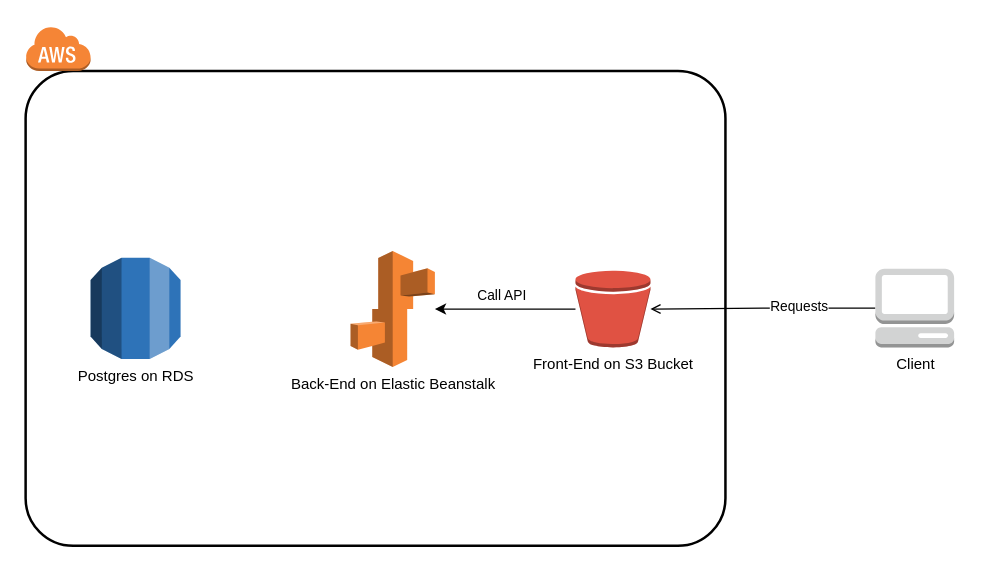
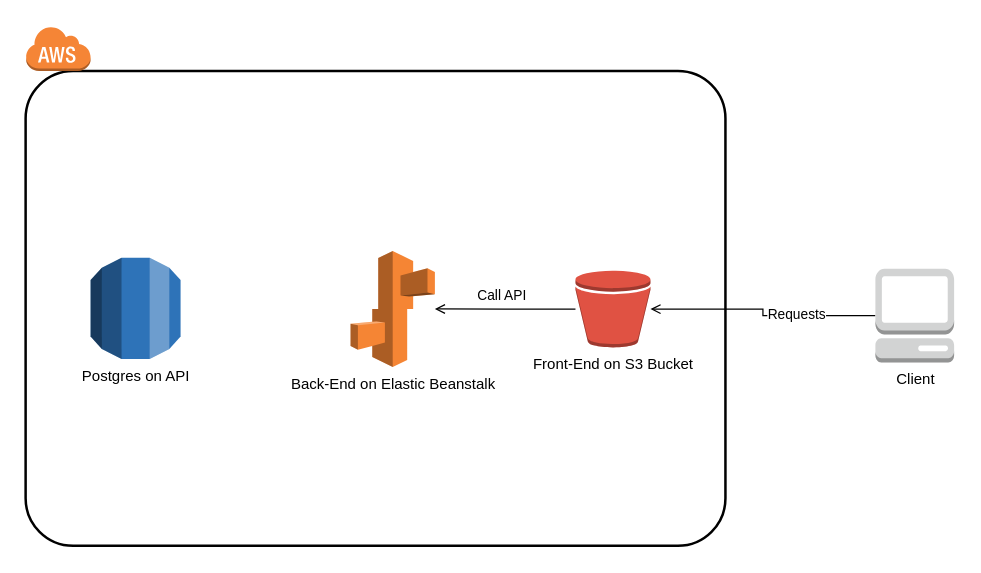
  <mxCell id="0" />
  <mxCell id="1" parent="0" />
  <mxCell id="2" value="" style="rounded=1;arcSize=10;dashed=0;fillColor=none;gradientColor=none;strokeWidth=2;" vertex="1" parent="1"><mxGeometry x="20" y="56" width="560" height="380" as="geometry" /></mxCell>
  <mxCell id="3" value="" style="dashed=0;html=1;shape=mxgraph.aws3.cloud;fillColor=#F58536;gradientColor=none;dashed=0;" vertex="1" parent="1"><mxGeometry x="20" y="20" width="52" height="36" as="geometry" /></mxCell>
- <mxCell id="4" style="edgeStyle=orthogonalEdgeStyle;rounded=0;orthogonalLoop=1;jettySize=auto;html=1;" edge="1" parent="1" source="6" target="7"><mxGeometry relative="1" as="geometry" /></mxCell>
+ <mxCell id="4" style="edgeStyle=orthogonalEdgeStyle;rounded=0;orthogonalLoop=1;jettySize=auto;html=1;endArrow=open;" edge="1" parent="1" source="6" target="7"><mxGeometry relative="1" as="geometry" /></mxCell>
  <mxCell id="5" value="Call API" style="edgeLabel;html=1;align=center;verticalAlign=middle;resizable=0;points=[];" vertex="1" connectable="0" parent="4"><mxGeometry x="-0.254" y="4" relative="1" as="geometry"><mxPoint x="-18" y="-15" as="offset" /></mxGeometry></mxCell>
  <mxCell id="6" value="Front-End on S3 Bucket" style="outlineConnect=0;dashed=0;verticalLabelPosition=bottom;verticalAlign=top;align=center;html=1;shape=mxgraph.aws3.bucket;fillColor=#E05243;gradientColor=none;" vertex="1" parent="1"><mxGeometry x="460" y="215.75" width="60" height="61.5" as="geometry" /></mxCell>
  <mxCell id="7" value="Back-End on Elastic Beanstalk" style="outlineConnect=0;dashed=0;verticalLabelPosition=bottom;verticalAlign=top;align=center;html=1;shape=mxgraph.aws3.elastic_beanstalk;fillColor=#F58534;gradientColor=none;" vertex="1" parent="1"><mxGeometry x="280" y="200" width="67.5" height="93" as="geometry" /></mxCell>
- <mxCell id="8" value="Postgres on RDS" style="outlineConnect=0;dashed=0;verticalLabelPosition=bottom;verticalAlign=top;align=center;html=1;shape=mxgraph.aws3.rds;fillColor=#2E73B8;gradientColor=none;" vertex="1" parent="1"><mxGeometry x="72" y="205.5" width="72" height="81" as="geometry" /></mxCell>
+ <mxCell id="8" value="Postgres on API" style="outlineConnect=0;dashed=0;verticalLabelPosition=bottom;verticalAlign=top;align=center;html=1;shape=mxgraph.aws3.rds;fillColor=#2E73B8;gradientColor=none;" vertex="1" parent="1"><mxGeometry x="72" y="205.5" width="72" height="81" as="geometry" /></mxCell>
  <mxCell id="9" style="edgeStyle=orthogonalEdgeStyle;rounded=0;orthogonalLoop=1;jettySize=auto;html=1;endArrow=open;" edge="1" parent="1" source="11" target="6"><mxGeometry relative="1" as="geometry" /></mxCell>
  <mxCell id="10" value="Requests" style="edgeLabel;html=1;align=center;verticalAlign=middle;resizable=0;points=[];" vertex="1" connectable="0" parent="9"><mxGeometry x="-0.314" y="-1" relative="1" as="geometry"><mxPoint as="offset" /></mxGeometry></mxCell>
- <mxCell id="11" value="Client&lt;br&gt;" style="outlineConnect=0;dashed=0;verticalLabelPosition=bottom;verticalAlign=top;align=center;html=1;shape=mxgraph.aws3.management_console;fillColor=#D2D3D3;gradientColor=none;" vertex="1" parent="1"><mxGeometry x="700" y="214.25" width="63" height="63" as="geometry" /></mxCell>
+ <mxCell id="11" value="Client&lt;br&gt;" style="outlineConnect=0;dashed=0;verticalLabelPosition=bottom;verticalAlign=top;align=center;html=1;shape=mxgraph.aws3.management_console;fillColor=#D2D3D3;gradientColor=none;" vertex="1" parent="1"><mxGeometry x="700" y="214.25" width="63" height="75" as="geometry" /></mxCell>
